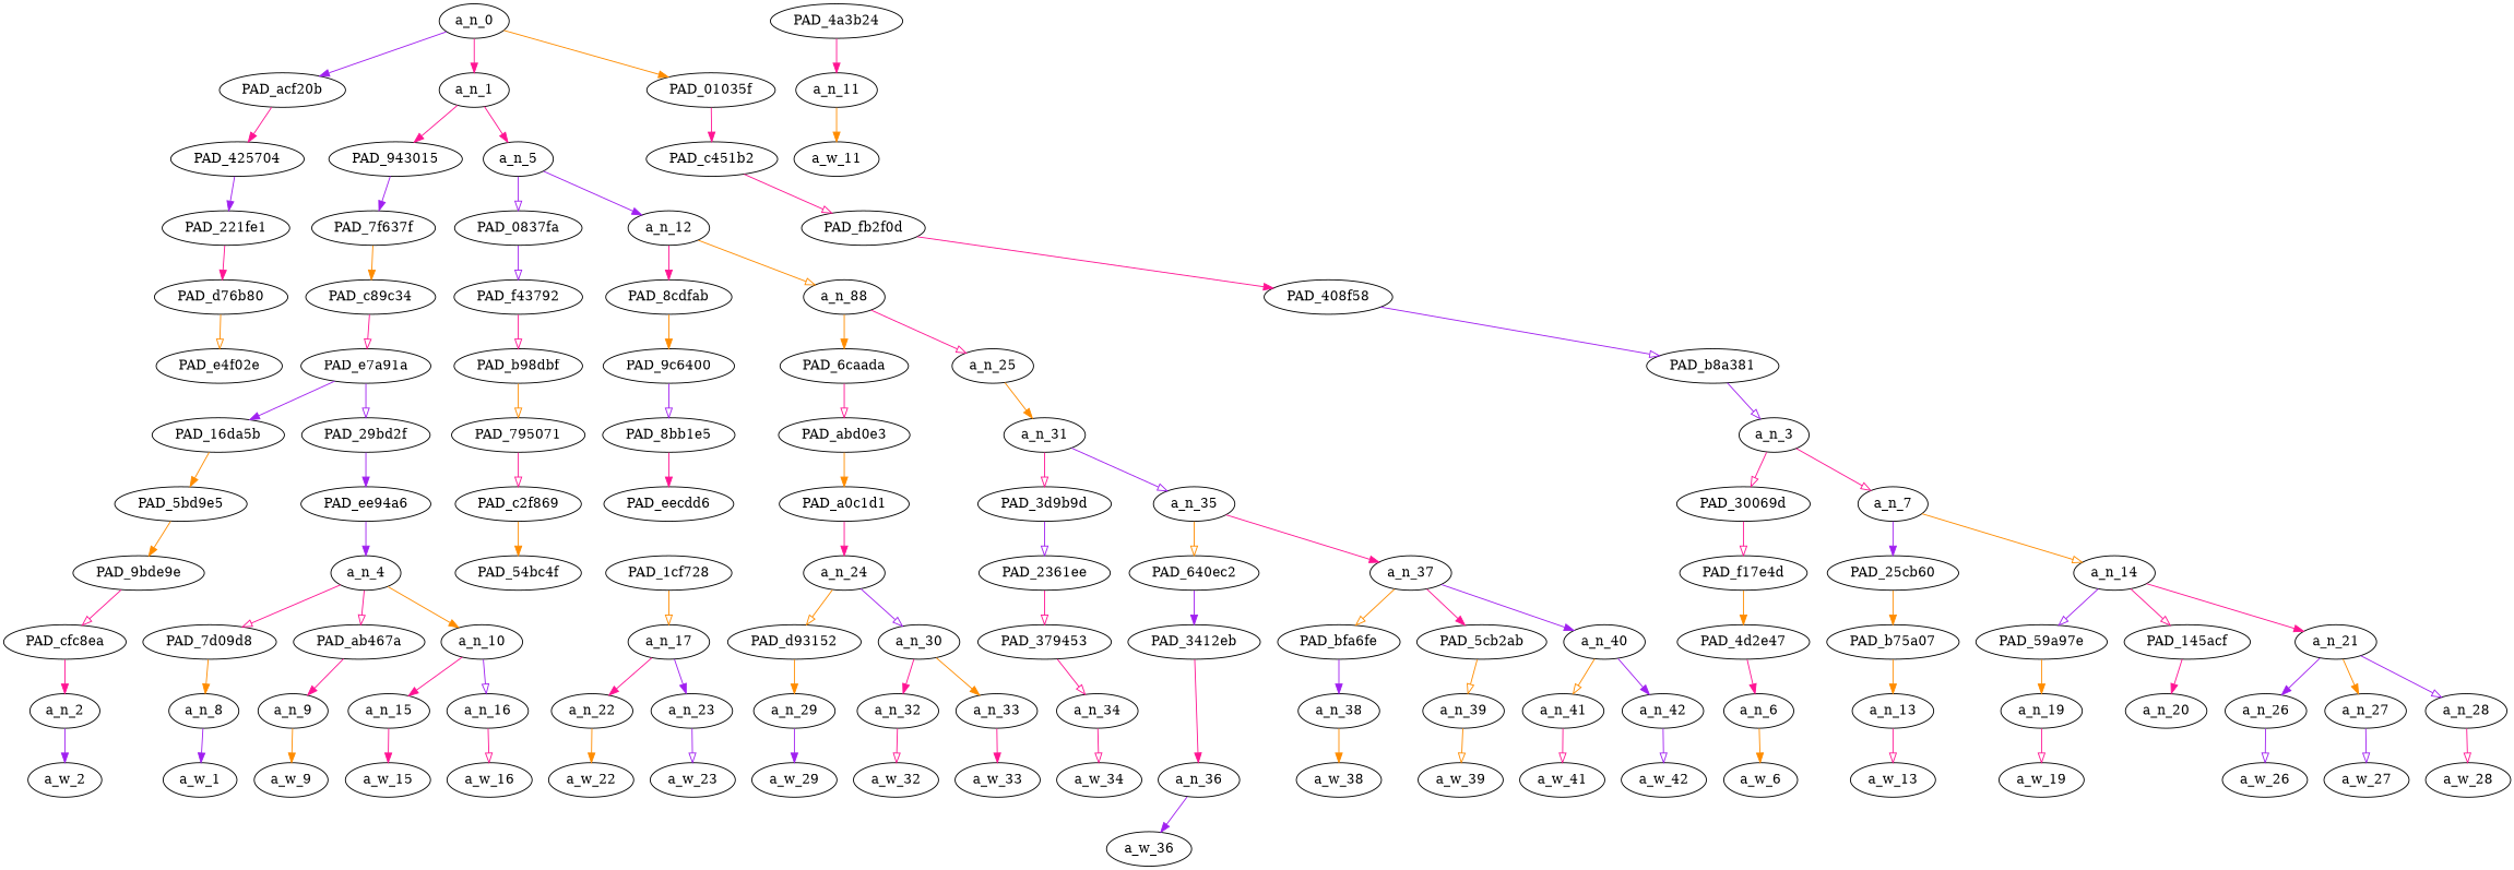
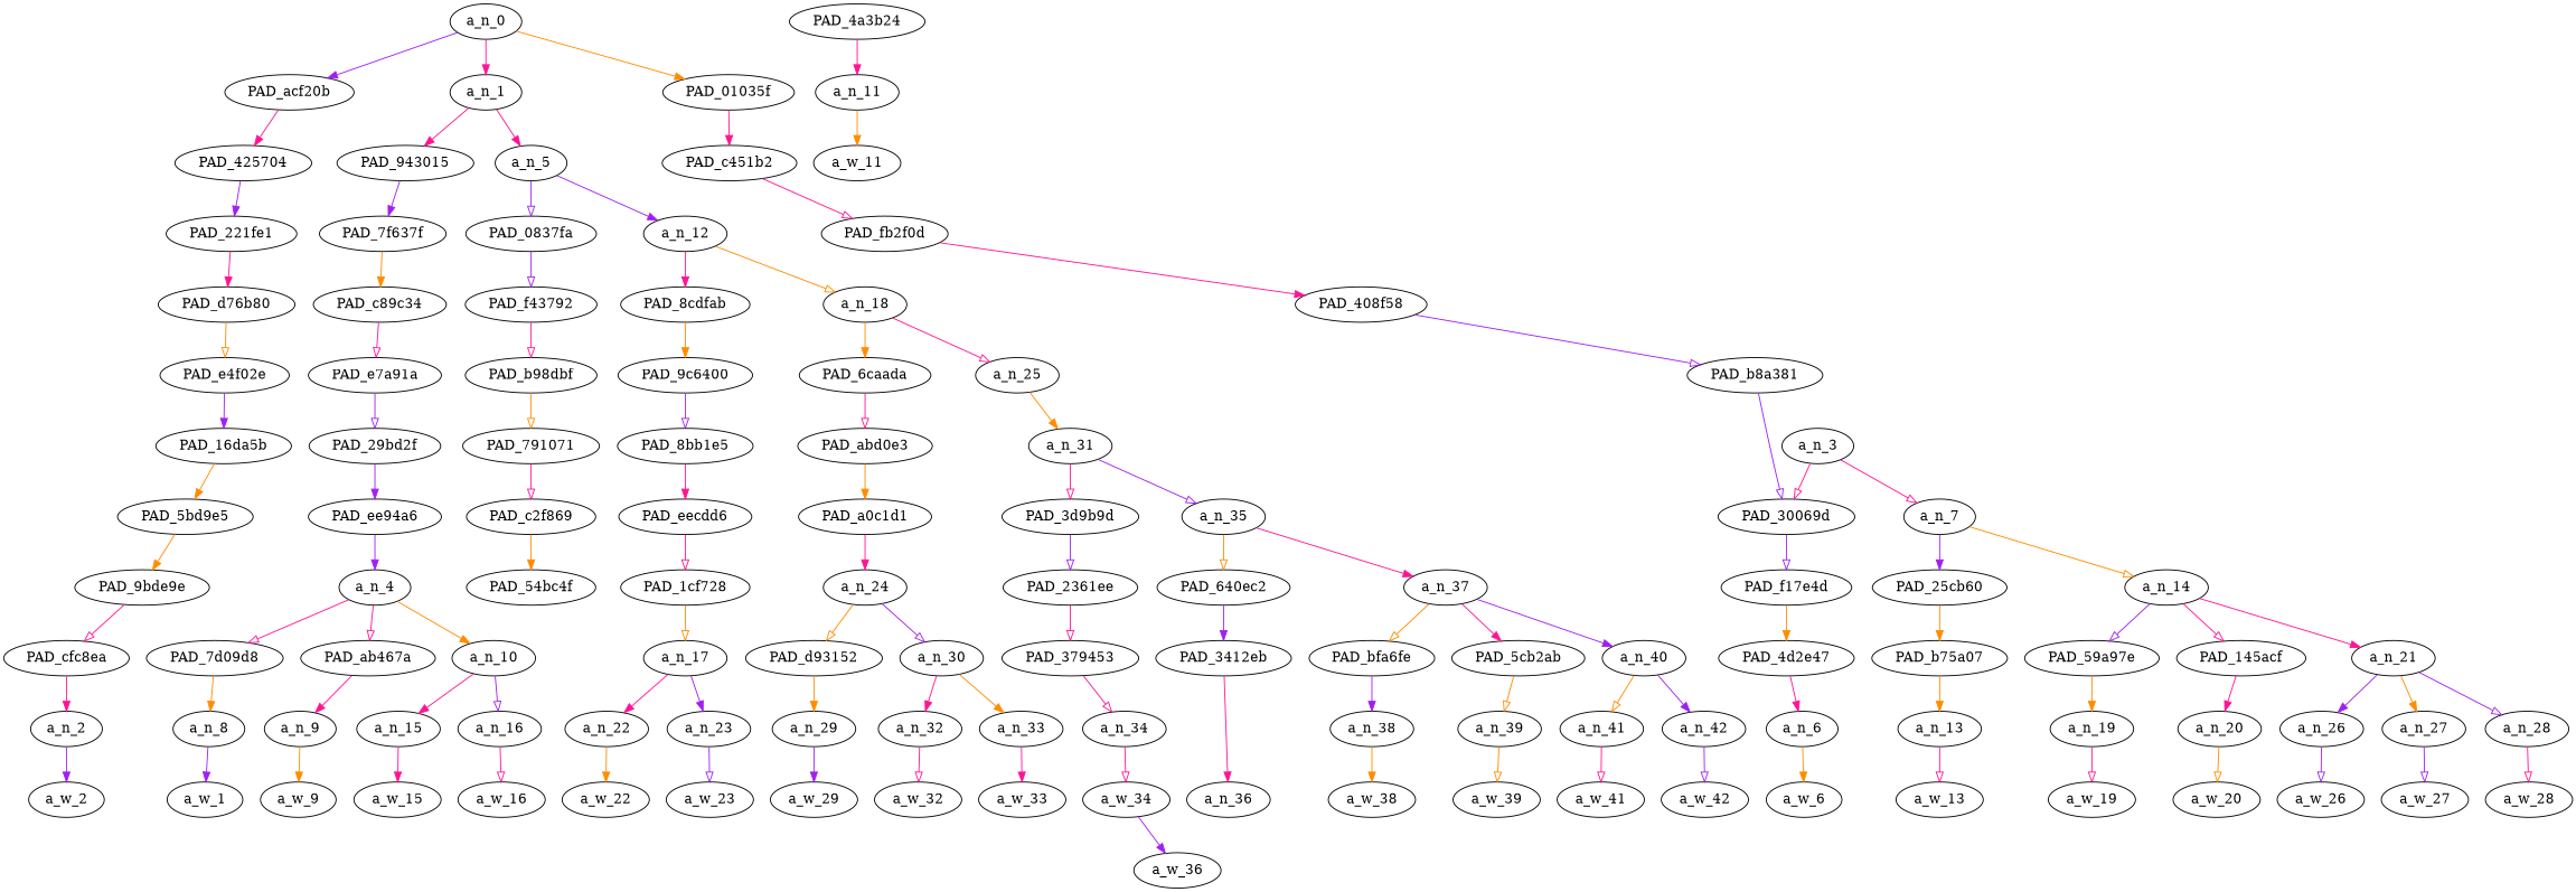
  strict digraph {
    node [div_dir=-1 index=0 level=1 text_span="[16]" value=0.02101165]
    edge [arrowhead=normal color=deeppink]
    a_n_0 [level=11 text_span="[0, 1, 2, 3, 4, 5, 6, 7, 8, 9, 10, 11, 12, 13, 14, 15, 16, 17, 18, 19, 20, 21, 22, 23]" value=0.99999996]
    PAD_acf20b [index=1 level=10]
    a_n_1 [level=10 text_span="[0, 1, 2, 3, 4, 5, 6, 7, 8, 9, 10, 11, 12, 13, 14, 15]" value=0.76080096]
    PAD_01035f [index=2 level=10 text_span="[17, 18, 19, 20, 21, 22, 23]" value=0.21805557]
    PAD_425704 [index=2 level=9]
    PAD_943015 [level=9 text_span="[0, 1, 2, 3]" value=0.27716890]
    a_n_5 [index=1 level=9 text_span="[4, 5, 6, 7, 8, 9, 10, 11, 12, 13, 14, 15]" value=0.48352489]
    PAD_c451b2 [index=3 level=9 text_span="[17, 18, 19, 20, 21, 22, 23]" value=0.21805557]
    PAD_221fe1 [index=3 level=8]
    PAD_7f637f [level=8 text_span="[0, 1, 2, 3]" value=0.27716890]
    PAD_0837fa [index=1 level=8 text_span="[4]" value=0.02399215]
    a_n_12 [index=2 level=8 text_span="[5, 6, 7, 8, 9, 10, 11, 12, 13, 14, 15]" value=0.45947840]
    PAD_fb2f0d [index=4 level=8 text_span="[17, 18, 19, 20, 21, 22, 23]" value=0.21805557]
    PAD_d76b80 [index=4 level=7]
    PAD_e4f02e [index=5 level=6]
    PAD_16da5b [index=5 level=5]
    PAD_5bd9e5 [index=6 level=4]
    PAD_9bde9e [index=7 level=3]
    PAD_cfc8ea [index=12 level=2]
    a_n_2 [index=16]
    a_w_2 [div_dir=0 index=16 level=0 value=and1]
    PAD_c89c34 [level=7 text_span="[0, 1, 2, 3]" value=0.27716890]
    PAD_f43792 [index=1 level=7 text_span="[4]" value=0.02399215]
    PAD_8cdfab [div_dir=1 index=2 level=7 text_span="[5, 6]" value=0.19381911]
-   a_n_18 [index=3 level=7 text_span="[7, 8, 9, 10, 11, 12, 13, 14, 15]" value=0.26561653 label=a_n_88]
+   a_n_18 [index=3 level=7 text_span="[7, 8, 9, 10, 11, 12, 13, 14, 15]" value=0.26561653]
    PAD_e7a91a [level=6 text_span="[0, 1, 2, 3]" value=0.27716890]
    PAD_29bd2f [level=5 text_span="[0, 1, 2, 3]" value=0.27716890]
    n28 [label=PAD_ee94a6 level=4 text_span="[0, 1, 2, 3]" value=0.27716890]
    a_n_4 [level=3 text_span="[0, 1, 2, 3]" value=0.27716890]
    PAD_7d09d8 [level=2 text_span="[0]" value=0.08146286]
    PAD_ab467a [div_dir=1 index=1 level=2 text_span="[1]" value=0.11308939]
    a_n_10 [index=2 level=2 text_span="[2, 3]" value=0.08247183]
    a_n_8 [text_span="[0]" value=0.08146286]
    a_n_9 [div_dir=1 index=1 text_span="[1]" value=0.11308939]
    a_n_15 [index=2 text_span="[2]" value=0.05532020]
    a_n_16 [div_dir=1 index=3 text_span="[3]" value=0.02695874]
    n37 [div_dir=0 label=a_w_1 level=0 text_span="[0]" value="<user>"]
    a_w_9 [div_dir=0 index=1 level=0 text_span="[1]" value="<user>1"]
    a_w_15 [div_dir=0 index=2 level=0 text_span="[2]" value=nothing]
    a_w_16 [div_dir=0 index=3 level=0 text_span="[3]" value=more]
    PAD_b98dbf [index=1 level=6 text_span="[4]" value=0.02399215]
    PAD_9c6400 [div_dir=1 index=2 level=6 text_span="[5, 6]" value=0.19381911]
    PAD_6caada [index=3 level=6 text_span="[7, 8, 9]" value=0.05894669]
    a_n_25 [index=4 level=6 text_span="[10, 11, 12, 13, 14, 15]" value=0.20654720]
-   PAD_795071 [index=1 level=5 text_span="[4]" value=0.02399215]
+   PAD_795071 [index=1 level=5 text_span="[4]" value=0.02399215 label=PAD_791071]
    PAD_c2f869 [index=1 level=4 text_span="[4]" value=0.02399215]
    PAD_54bc4f [index=1 level=3 text_span="[4]" value=0.02399215]
    PAD_4a3b24 [index=3 level=2 text_span="[4]" value=0.02399215]
    a_n_11 [index=4 text_span="[4]" value=0.02399215]
    a_w_11 [div_dir=0 index=4 level=0 text_span="[4]" value=than]
    PAD_8bb1e5 [div_dir=1 index=2 level=5 text_span="[5, 6]" value=0.19381911]
    PAD_abd0e3 [index=3 level=5 text_span="[7, 8, 9]" value=0.05894669]
    a_n_31 [index=4 level=5 text_span="[10, 11, 12, 13, 14, 15]" value=0.20646835]
    PAD_eecdd6 [div_dir=1 index=2 level=4 text_span="[5, 6]" value=0.19381911]
    PAD_1cf728 [div_dir=1 index=2 level=3 text_span="[5, 6]" value=0.19381911]
    a_n_17 [div_dir=1 index=4 level=2 text_span="[5, 6]" value=0.19381911]
    a_n_22 [div_dir=1 index=5 text_span="[5]" value=0.05448587]
    a_n_23 [div_dir=1 index=6 text_span="[6]" value=0.13921276]
    a_w_22 [div_dir=0 index=5 level=0 text_span="[5]" value=serial]
    a_w_23 [div_dir=0 index=6 level=0 text_span="[6]" value=rapists]
    PAD_a0c1d1 [index=3 level=4 text_span="[7, 8, 9]" value=0.05894669]
    PAD_3d9b9d [index=4 level=4 text_span="[10]" value=0.02415985]
    a_n_35 [index=5 level=4 text_span="[11, 12, 13, 14, 15]" value=0.18222965]
    a_n_24 [index=3 level=3 text_span="[7, 8, 9]" value=0.05894669]
    PAD_d93152 [index=5 level=2 text_span="[7]" value=0.01980553]
    a_n_30 [index=6 level=2 text_span="[8, 9]" value=0.03904105]
    a_n_29 [index=7 text_span="[7]" value=0.01980553]
    a_n_32 [index=8 text_span="[8]" value=0.01603053]
    a_n_33 [index=9 text_span="[9]" value=0.02297109]
    a_w_29 [div_dir=0 index=7 level=0 text_span="[7]" value=both]
    a_w_32 [div_dir=0 index=8 level=0 text_span="[8]" value=of]
    a_w_33 [div_dir=0 index=9 level=0 text_span="[9]" value=them]
    PAD_2361ee [index=4 level=3 text_span="[10]" value=0.02415985]
    PAD_640ec2 [div_dir=1 index=5 level=3 text_span="[11]" value=0.04563211]
    a_n_37 [index=6 level=3 text_span="[12, 13, 14, 15]" value=0.13655361]
    PAD_379453 [index=7 level=2 text_span="[10]" value=0.02415985]
    PAD_3412eb [div_dir=1 index=8 level=2 text_span="[11]" value=0.04563211]
    PAD_bfa6fe [index=9 level=2 text_span="[12]" value=0.03081353]
    PAD_5cb2ab [div_dir=1 index=10 level=2 text_span="[13]" value=0.02062289]
    a_n_40 [index=11 level=2 text_span="[14, 15]" value=0.08502135]
    a_n_34 [index=10 text_span="[10]" value=0.02415985]
    a_w_34 [div_dir=0 index=10 level=0 text_span="[10]" value=he]
    a_n_36 [div_dir=1 index=11 text_span="[11]" value=0.04563211]
    a_n_38 [index=12 text_span="[12]" value=0.03081353]
    a_n_39 [div_dir=1 index=13 text_span="[13]" value=0.02062289]
    a_n_41 [div_dir=1 index=14 text_span="[14]" value=0.02970161]
    a_n_42 [index=15 text_span="[15]" value=0.05528523]
    a_w_36 [div_dir=0 index=11 level=0 text_span="[11]" value=raped]
    a_w_38 [div_dir=0 index=12 level=0 text_span="[12]" value=women]
    a_w_39 [div_dir=0 index=13 level=0 text_span="[13]" value=and]
    a_w_41 [div_dir=0 index=14 level=0 text_span="[14]" value=american]
    a_w_42 [div_dir=0 index=15 level=0 text_span="[15]" value=taxpayers]
    PAD_408f58 [index=5 level=7 text_span="[17, 18, 19, 20, 21, 22, 23]" value=0.21805557]
    PAD_b8a381 [index=6 level=6 text_span="[17, 18, 19, 20, 21, 22, 23]" value=0.21805557]
    a_n_3 [index=6 level=5 text_span="[17, 18, 19, 20, 21, 22, 23]" value=0.21805557]
    PAD_30069d [index=7 level=4 text_span="[17]" value=0.02415779]
    a_n_7 [index=8 level=4 text_span="[18, 19, 20, 21, 22, 23]" value=0.19384315]
    PAD_f17e4d [index=8 level=3 text_span="[17]" value=0.02415779]
    PAD_25cb60 [index=9 level=3 text_span="[18]" value=0.04301619]
    a_n_14 [div_dir=1 index=10 level=3 text_span="[19, 20, 21, 22, 23]" value=0.15081956]
    PAD_4d2e47 [index=13 level=2 text_span="[17]" value=0.02415779]
    PAD_b75a07 [index=14 level=2 text_span="[18]" value=0.04301619]
    PAD_59a97e [div_dir=1 index=15 level=2 text_span="[19]" value=0.03469356]
    PAD_145acf [div_dir=1 index=16 level=2 text_span="[20]" value=0.01793846]
    a_n_21 [index=17 level=2 text_span="[21, 22, 23]" value=0.09816837]
    a_n_6 [index=17 text_span="[17]" value=0.02415779]
    a_w_6 [div_dir=0 index=17 level=0 text_span="[17]" value=she]
    a_n_13 [index=18 text_span="[18]" value=0.04301619]
    a_n_19 [div_dir=1 index=19 text_span="[19]" value=0.03469356]
    a_n_20 [div_dir=1 index=20 text_span="[20]" value=0.01793846]
    a_n_26 [index=21 text_span="[21]" value=0.01796655]
    a_n_27 [index=22 text_span="[22]" value=0.03035117]
    a_n_28 [div_dir=1 index=23 text_span="[23]" value=0.04981078]
    a_w_13 [div_dir=0 index=18 level=0 text_span="[18]" value=raped1]
    a_w_19 [div_dir=0 index=19 level=0 text_span="[19]" value=america]
+   a_w_20 [div_dir=0 index=20 level=0 text_span="[20]" value=and2]
    a_w_26 [div_dir=0 index=21 level=0 text_span="[21]" value=the]
    a_w_27 [div_dir=0 index=22 level=0 text_span="[22]" value=american1]
    a_w_28 [div_dir=0 index=23 level=0 text_span="[23]" value=taxpayer]
    a_n_0 -> PAD_acf20b [color=purple]
    a_n_0 -> a_n_1
    a_n_0 -> PAD_01035f [color=darkorange]
    PAD_acf20b -> PAD_425704
    a_n_1 -> PAD_943015
    a_n_1 -> a_n_5
    PAD_01035f -> PAD_c451b2
    PAD_425704 -> PAD_221fe1 [color=purple]
    PAD_943015 -> PAD_7f637f [color=purple]
    a_n_5 -> PAD_0837fa [arrowhead=onormal color=purple]
    a_n_5 -> a_n_12 [color=purple]
    PAD_c451b2 -> PAD_fb2f0d [arrowhead=onormal]
    PAD_221fe1 -> PAD_d76b80
    PAD_7f637f -> PAD_c89c34 [color=darkorange]
    PAD_0837fa -> PAD_f43792 [arrowhead=onormal color=purple]
    a_n_12 -> PAD_8cdfab
    a_n_12 -> a_n_18 [arrowhead=onormal color=darkorange]
    PAD_fb2f0d -> PAD_408f58
    PAD_d76b80 -> PAD_e4f02e [arrowhead=onormal color=darkorange]
-   PAD_e7a91a -> PAD_16da5b [color=purple]
+   PAD_e4f02e -> PAD_16da5b [color=purple]
    PAD_16da5b -> PAD_5bd9e5 [color=darkorange]
    PAD_5bd9e5 -> PAD_9bde9e [color=darkorange]
    PAD_9bde9e -> PAD_cfc8ea [arrowhead=onormal]
    PAD_cfc8ea -> a_n_2
    a_n_2 -> a_w_2 [color=purple]
    PAD_c89c34 -> PAD_e7a91a [arrowhead=onormal]
    PAD_f43792 -> PAD_b98dbf [arrowhead=onormal]
    PAD_8cdfab -> PAD_9c6400 [color=darkorange]
    a_n_18 -> PAD_6caada [color=darkorange]
    a_n_18 -> a_n_25 [arrowhead=onormal]
    PAD_e7a91a -> PAD_29bd2f [arrowhead=onormal color=purple]
    PAD_29bd2f -> n28 [color=purple]
    n28 -> a_n_4 [color=purple]
    a_n_4 -> PAD_7d09d8 [arrowhead=onormal]
    a_n_4 -> PAD_ab467a [arrowhead=onormal]
    a_n_4 -> a_n_10 [color=darkorange]
    PAD_7d09d8 -> a_n_8 [color=darkorange]
    PAD_ab467a -> a_n_9
    a_n_10 -> a_n_15
    a_n_10 -> a_n_16 [arrowhead=onormal color=purple]
    a_n_8 -> n37 [color=purple]
    a_n_9 -> a_w_9 [color=darkorange]
    a_n_15 -> a_w_15
    a_n_16 -> a_w_16 [arrowhead=onormal]
    PAD_b98dbf -> PAD_795071 [arrowhead=onormal color=darkorange]
    PAD_9c6400 -> PAD_8bb1e5 [arrowhead=onormal color=purple]
    PAD_6caada -> PAD_abd0e3 [arrowhead=onormal]
    a_n_25 -> a_n_31 [color=darkorange]
    PAD_795071 -> PAD_c2f869 [arrowhead=onormal]
    PAD_c2f869 -> PAD_54bc4f [color=darkorange]
    PAD_4a3b24 -> a_n_11
    a_n_11 -> a_w_11 [color=darkorange]
    PAD_8bb1e5 -> PAD_eecdd6
    PAD_abd0e3 -> PAD_a0c1d1 [color=darkorange]
    a_n_31 -> PAD_3d9b9d [arrowhead=onormal]
    a_n_31 -> a_n_35 [arrowhead=onormal color=purple]
+   PAD_eecdd6 -> PAD_1cf728 [arrowhead=onormal]
    PAD_1cf728 -> a_n_17 [arrowhead=onormal color=darkorange]
    a_n_17 -> a_n_22
    a_n_17 -> a_n_23 [color=purple]
    a_n_22 -> a_w_22 [color=darkorange]
    a_n_23 -> a_w_23 [arrowhead=onormal color=purple]
    PAD_a0c1d1 -> a_n_24
    PAD_3d9b9d -> PAD_2361ee [arrowhead=onormal color=purple]
    a_n_35 -> PAD_640ec2 [arrowhead=onormal color=darkorange]
    a_n_35 -> a_n_37
    a_n_24 -> PAD_d93152 [arrowhead=onormal color=darkorange]
    a_n_24 -> a_n_30 [arrowhead=onormal color=purple]
    PAD_d93152 -> a_n_29 [color=darkorange]
    a_n_30 -> a_n_32
    a_n_30 -> a_n_33 [color=darkorange]
    a_n_29 -> a_w_29 [color=purple]
    a_n_32 -> a_w_32 [arrowhead=onormal]
    a_n_33 -> a_w_33
    PAD_2361ee -> PAD_379453 [arrowhead=onormal]
    PAD_640ec2 -> PAD_3412eb [color=purple]
    a_n_37 -> PAD_bfa6fe [arrowhead=onormal color=darkorange]
    a_n_37 -> PAD_5cb2ab
    a_n_37 -> a_n_40 [color=purple]
    PAD_379453 -> a_n_34 [arrowhead=onormal]
    PAD_3412eb -> a_n_36
    PAD_bfa6fe -> a_n_38 [color=purple]
    PAD_5cb2ab -> a_n_39 [arrowhead=onormal color=darkorange]
    a_n_40 -> a_n_41 [arrowhead=onormal color=darkorange]
    a_n_40 -> a_n_42 [color=purple]
    a_n_34 -> a_w_34 [arrowhead=onormal]
-   a_n_36 -> a_w_36 [color=purple]
+   a_w_34 -> a_w_36 [color=purple]
    a_n_38 -> a_w_38 [color=darkorange]
    a_n_39 -> a_w_39 [arrowhead=onormal color=darkorange]
    a_n_41 -> a_w_41 [arrowhead=onormal]
    a_n_42 -> a_w_42 [arrowhead=onormal color=purple]
    PAD_408f58 -> PAD_b8a381 [arrowhead=onormal color=purple]
-   PAD_b8a381 -> a_n_3 [arrowhead=onormal color=purple]
+   PAD_b8a381 -> PAD_30069d [arrowhead=onormal color=purple]
    a_n_3 -> PAD_30069d [arrowhead=onormal]
    a_n_3 -> a_n_7 [arrowhead=onormal]
-   PAD_30069d -> PAD_f17e4d [arrowhead=onormal]
+   PAD_30069d -> PAD_f17e4d [arrowhead=onormal color=purple]
    a_n_7 -> PAD_25cb60 [color=purple]
    a_n_7 -> a_n_14 [arrowhead=onormal color=darkorange]
    PAD_f17e4d -> PAD_4d2e47 [color=darkorange]
    PAD_25cb60 -> PAD_b75a07 [color=darkorange]
    a_n_14 -> PAD_59a97e [arrowhead=onormal color=purple]
    a_n_14 -> PAD_145acf [arrowhead=onormal]
    a_n_14 -> a_n_21
    PAD_4d2e47 -> a_n_6
    PAD_b75a07 -> a_n_13 [color=darkorange]
    PAD_59a97e -> a_n_19 [color=darkorange]
    PAD_145acf -> a_n_20
    a_n_21 -> a_n_26 [color=purple]
    a_n_21 -> a_n_27 [color=darkorange]
    a_n_21 -> a_n_28 [arrowhead=onormal color=purple]
    a_n_6 -> a_w_6 [color=darkorange]
    a_n_13 -> a_w_13 [arrowhead=onormal]
    a_n_19 -> a_w_19 [arrowhead=onormal]
+   a_n_20 -> a_w_20 [arrowhead=onormal color=darkorange]
    a_n_26 -> a_w_26 [arrowhead=onormal color=purple]
    a_n_27 -> a_w_27 [arrowhead=onormal color=purple]
    a_n_28 -> a_w_28 [arrowhead=onormal]
  }
